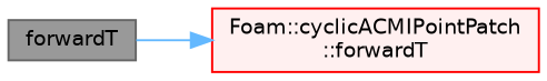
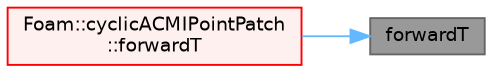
  digraph {
    rankdir=LR
    node [fontname=Helvetica fontsize=10 shape=box style=filled]
    n1 [color=gray40 fillcolor=grey60 fontcolor=black height=0.2 label=forwardT width=0.4]
    n2 [color=red fillcolor="#FFF0F0" height=0.2 label="Foam::cyclicACMIPointPatch\l::forwardT" width=0.4]
-   n1 -> n2 [color=steelblue1 fontname=Helvetica fontsize=10 labelfontname=Helvetica labelfontsize=10 style=solid]
+   n2 -> n1 [color=steelblue1 fontname=Helvetica fontsize=10 labelfontname=Helvetica labelfontsize=10 style=solid]
  }
